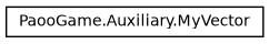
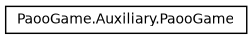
  digraph {
    rankdir=LR
-   n1 [color=black fillcolor=white fontname=Helvetica fontsize=10 height=0.2 label="PaooGame.Auxiliary.MyVector" shape=record style=filled width=0.4]
+   n1 [color=black fillcolor=white fontname=Helvetica fontsize=10 height=0.2 label="PaooGame.Auxiliary.PaooGame" shape=record style=filled width=0.4]
  }
